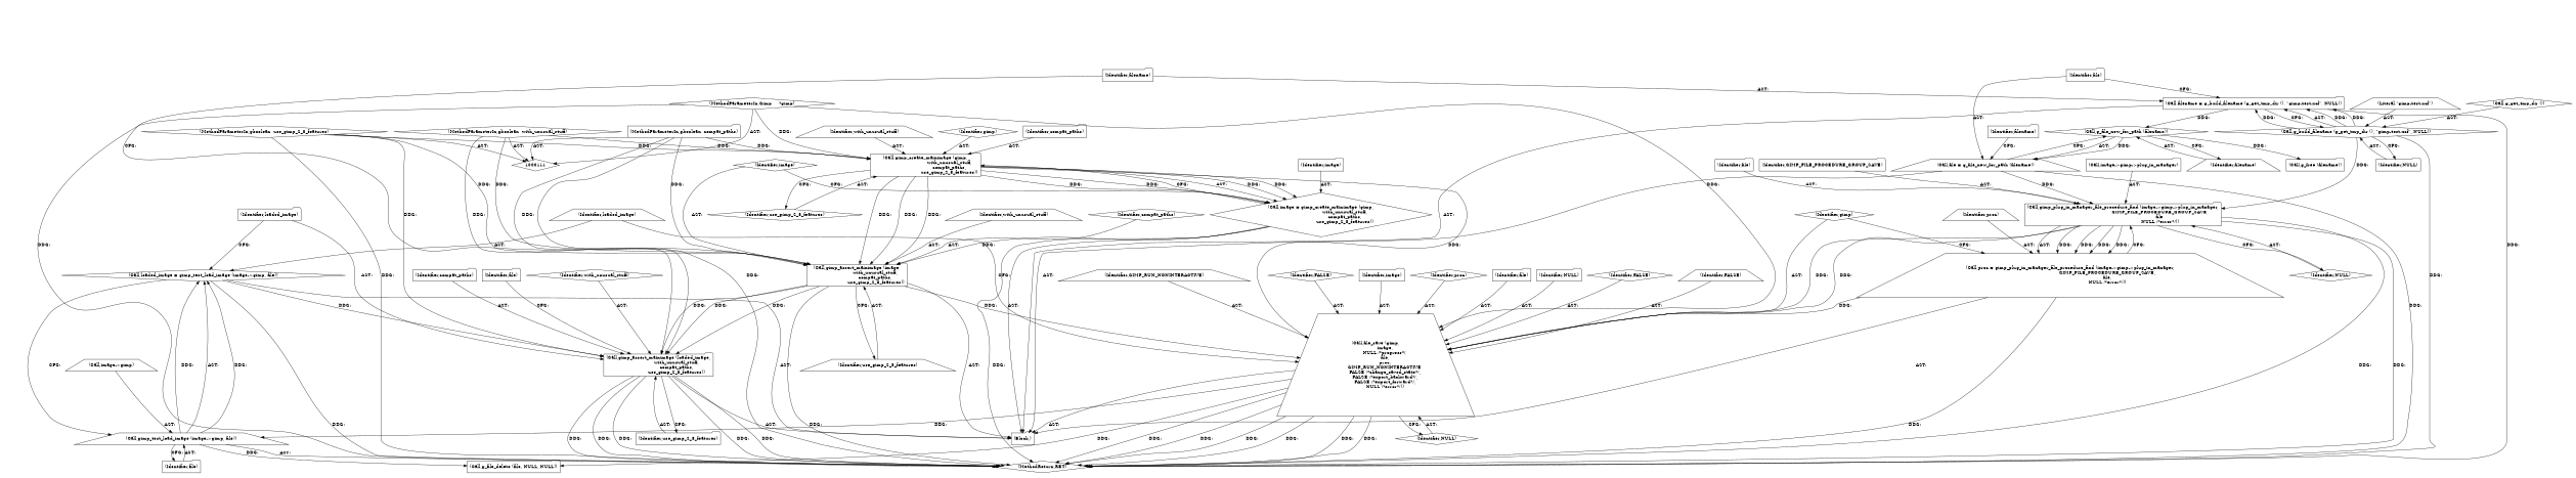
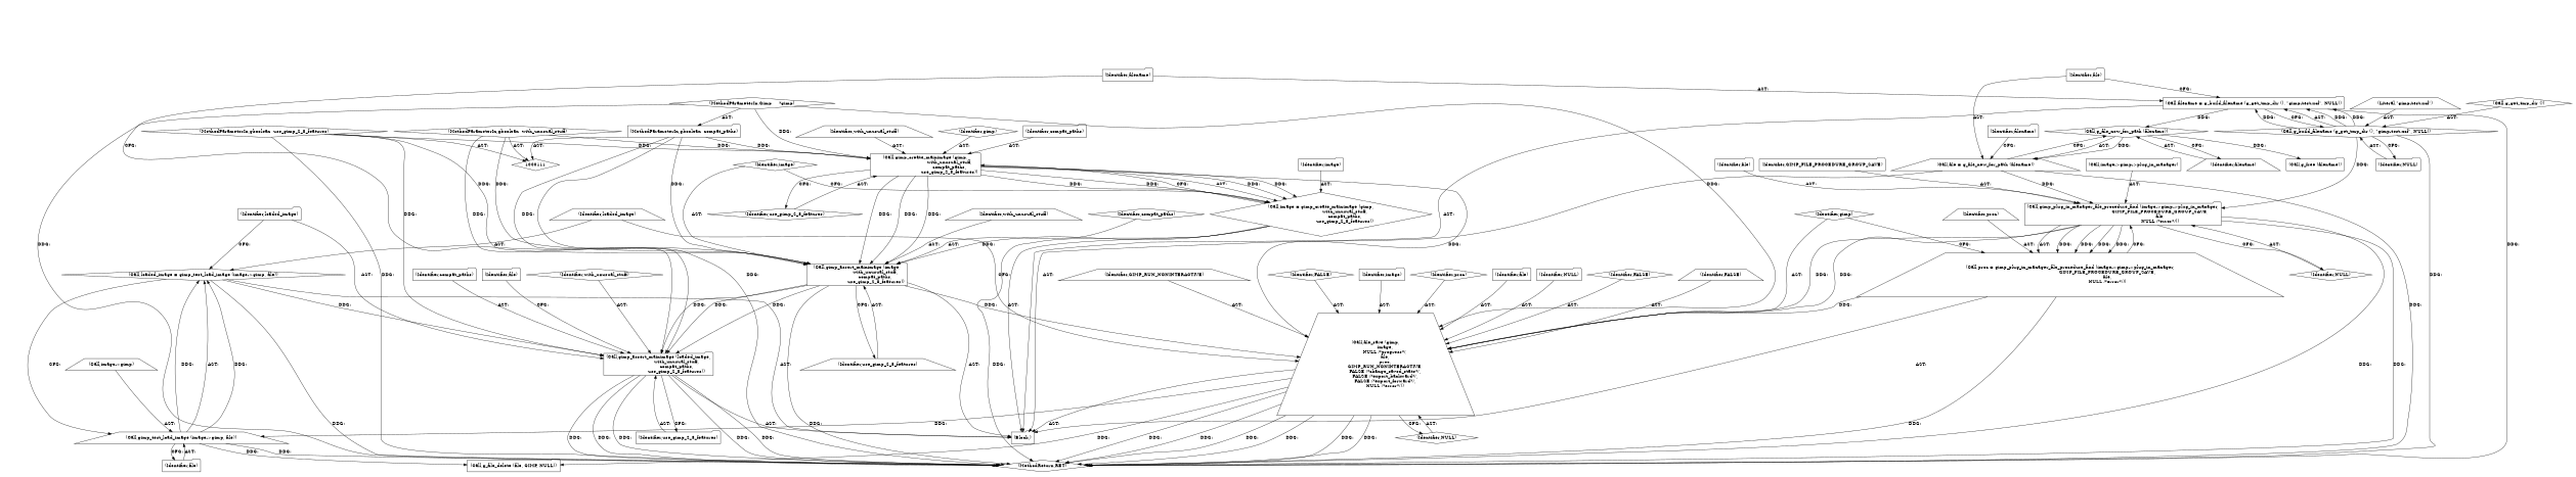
  digraph {
    node [shape=folder]
    n1 [label="(Call,gimp_assert_mainimage (loaded_image,\n                         with_unusual_stuff,\n                         compat_paths,\n                         use_gimp_2_8_features))"]
    n2 [label="(Identifier,use_gimp_2_8_features)"]
    n3 [label="(MethodReturn,RET)" shape=diamond]
    n4 [label="(Block,)"]
    n5 [label="(Call,loaded_image = gimp_test_load_image (image->gimp, file))" shape=diamond]
    n6 [label="(Call,gimp_test_load_image (image->gimp, file))" shape=trapezium]
    n7 [label="(Identifier,file)"]
-   n8 [label="(Call,g_file_delete (file, NULL, NULL))"]
+   n8 [label="(Call,g_file_delete (file, GIMP, NULL))"]
    n9 [label="(Call,file_save (gimp,\n             image,\n             NULL /*progress*/,\n             file,\n             proc,\n             GIMP_RUN_NONINTERACTIVE,\n             FALSE /*change_saved_state*/,\n             FALSE /*export_backward*/,\n             FALSE /*export_forward*/,\n             NULL /*error*/))" shape=trapezium]
    n10 [label="(Identifier,NULL)" shape=diamond]
    n11 [label="(Call,gimp_create_mainimage (gimp,\n                                 with_unusual_stuff,\n                                 compat_paths,\n                                 use_gimp_2_8_features))"]
    n12 [label="(Call,gimp_assert_mainimage (image,\n                         with_unusual_stuff,\n                         compat_paths,\n                          use_gimp_2_8_features))"]
    n13 [label="(Call,image = gimp_create_mainimage (gimp,\n                                 with_unusual_stuff,\n                                 compat_paths,\n                                 use_gimp_2_8_features))" shape=diamond]
    n14 [label="(Identifier,use_gimp_2_8_features)" shape=diamond]
    n15 [label="(Identifier,use_gimp_2_8_features)" shape=trapezium]
    n16 [label="(MethodParameterIn,Gimp     *gimp)" shape=diamond]
    1000111 [shape=diamond]
    n18 [label="(MethodParameterIn,gboolean  with_unusual_stuff)" shape=diamond]
    n19 [label="(MethodParameterIn,gboolean  compat_paths)"]
    n20 [label="(MethodParameterIn,gboolean  use_gimp_2_8_features)" shape=diamond]
    n21 [label="(Call,gimp_plug_in_manager_file_procedure_find (image->gimp->plug_in_manager,\n                                                   GIMP_FILE_PROCEDURE_GROUP_SAVE,\n                                                   file,\n                                                   NULL /*error*/))"]
    n22 [label="(Call,proc = gimp_plug_in_manager_file_procedure_find (image->gimp->plug_in_manager,\n                                                   GIMP_FILE_PROCEDURE_GROUP_SAVE,\n                                                   file,\n                                                   NULL /*error*/))" shape=trapezium]
    n23 [label="(Identifier,NULL)" shape=diamond]
    n24 [label="(Call,file = g_file_new_for_path (filename))" shape=trapezium]
    n25 [label="(Call,g_file_new_for_path (filename))" shape=diamond]
    n26 [label="(Call,g_free (filename))"]
    n27 [label="(Identifier,filename)" shape=trapezium]
    n28 [label="(Call,filename = g_build_filename (g_get_tmp_dir (), \"gimp-test.xcf\", NULL))"]
    n29 [label="(Call,g_build_filename (g_get_tmp_dir (), \"gimp-test.xcf\", NULL))" shape=diamond]
    n30 [label="(Identifier,NULL)"]
    n31 [label="(Identifier,filename)"]
    n32 [label="(Identifier,GIMP_FILE_PROCEDURE_GROUP_SAVE)"]
    n33 [label="(Literal,\"gimp-test.xcf\")" shape=trapezium]
    n34 [label="(Identifier,loaded_image)"]
    n35 [label="(Identifier,GIMP_RUN_NONINTERACTIVE)" shape=trapezium]
    n36 [label="(Call,image->gimp->plug_in_manager)"]
    n37 [label="(Identifier,file)"]
    n38 [label="(Identifier,loaded_image)" shape=trapezium]
    n39 [label="(Call,image->gimp)" shape=trapezium]
    n40 [label="(Identifier,FALSE)" shape=diamond]
    n41 [label="(Identifier,image)"]
    n42 [label="(Identifier,proc)" shape=diamond]
    n43 [label="(Identifier,filename)"]
    n44 [label="(Identifier,compat_paths)"]
    n45 [label="(Identifier,file)"]
    n46 [label="(Identifier,file)"]
    n47 [label="(Identifier,gimp)" shape=diamond]
    n48 [label="(Identifier,with_unusual_stuff)" shape=diamond]
    n49 [label="(Identifier,with_unusual_stuff)" shape=trapezium]
    n50 [label="(Identifier,NULL)"]
    n51 [label="(Identifier,FALSE)" shape=diamond]
    n52 [label="(Call,g_get_tmp_dir ())" shape=diamond]
    n53 [label="(Identifier,compat_paths)"]
    n54 [label="(Identifier,compat_paths)" shape=diamond]
    n55 [label="(Identifier,FALSE)" shape=trapezium]
    n56 [label="(Identifier,file)"]
    n57 [label="(Identifier,gimp)" shape=diamond]
    n58 [label="(Identifier,image)"]
    n59 [label="(Identifier,image)" shape=diamond]
    n60 [label="(Identifier,with_unusual_stuff)" shape=trapezium]
    n61 [label="(Identifier,proc)" shape=trapezium]
    n1 -> n2 [label="CFG: "]
    n1 -> n3 [label="DDG: "]
    n1 -> n3 [label="DDG: "]
    n1 -> n3 [label="DDG: "]
    n1 -> n3 [label="DDG: "]
    n1 -> n3 [label="DDG: "]
    n1 -> n4 [label="AST: "]
    n2 -> n1 [label="AST: "]
    n5 -> n1 [label="DDG: "]
    n5 -> n3 [label="DDG: "]
    n5 -> n4 [label="AST: "]
    n5 -> n6 [label="CFG: "]
-   n6 -> n3 [label="AST: "]
+   n6 -> n3 [label="DDG: "]
    n6 -> n5 [label="AST: "]
    n6 -> n5 [label="DDG: "]
    n6 -> n5 [label="DDG: "]
    n6 -> n7 [label="CFG: "]
    n6 -> n8 [label="DDG: "]
    n7 -> n6 [label="AST: "]
    n9 -> n3 [label="DDG: "]
    n9 -> n3 [label="DDG: "]
    n9 -> n3 [label="DDG: "]
    n9 -> n3 [label="DDG: "]
    n9 -> n3 [label="DDG: "]
    n9 -> n3 [label="DDG: "]
    n9 -> n4 [label="AST: "]
    n9 -> n6 [label="DDG: "]
    n9 -> n8 [label="DDG: "]
    n9 -> n10 [label="CFG: "]
    n10 -> n9 [label="AST: "]
    n11 -> n9 [label="DDG: "]
    n11 -> n12 [label="DDG: "]
    n11 -> n12 [label="DDG: "]
    n11 -> n12 [label="DDG: "]
    n11 -> n13 [label="AST: "]
    n11 -> n13 [label="DDG: "]
    n11 -> n13 [label="DDG: "]
    n11 -> n13 [label="DDG: "]
    n11 -> n13 [label="DDG: "]
    n11 -> n14 [label="CFG: "]
    n12 -> n1 [label="DDG: "]
    n12 -> n1 [label="DDG: "]
    n12 -> n1 [label="DDG: "]
    n12 -> n3 [label="DDG: "]
    n12 -> n4 [label="AST: "]
    n12 -> n9 [label="DDG: "]
    n12 -> n15 [label="CFG: "]
    n13 -> n3 [label="DDG: "]
    n13 -> n4 [label="AST: "]
    n13 -> n11 [label="CFG: "]
    n13 -> n12 [label="DDG: "]
    n14 -> n11 [label="AST: "]
    n15 -> n12 [label="AST: "]
    n16 -> n3 [label="DDG: "]
    n16 -> n9 [label="DDG: "]
    n16 -> n11 [label="DDG: "]
-   n16 -> 1000111 [label="AST: "]
+   n16 -> n19 [label="AST: "]
    n18 -> n1 [label="DDG: "]
    n18 -> n11 [label="DDG: "]
    n18 -> n12 [label="DDG: "]
    n18 -> 1000111 [label="AST: "]
    n19 -> n1 [label="DDG: "]
    n19 -> n3 [label="DDG: "]
    n19 -> n11 [label="DDG: "]
    n19 -> n12 [label="DDG: "]
    n19 -> 1000111 [label="AST: "]
    n20 -> n1 [label="DDG: "]
    n20 -> n3 [label="DDG: "]
    n20 -> n11 [label="DDG: "]
    n20 -> n12 [label="DDG: "]
    n20 -> 1000111 [label="AST: "]
    n21 -> n3 [label="DDG: "]
    n21 -> n3 [label="DDG: "]
    n21 -> n9 [label="DDG: "]
    n21 -> n9 [label="DDG: "]
    n21 -> n22 [label="AST: "]
    n21 -> n22 [label="DDG: "]
    n21 -> n22 [label="DDG: "]
    n21 -> n22 [label="DDG: "]
    n21 -> n22 [label="DDG: "]
    n21 -> n23 [label="CFG: "]
    n22 -> n3 [label="DDG: "]
    n22 -> n4 [label="AST: "]
    n22 -> n9 [label="DDG: "]
    n22 -> n21 [label="CFG: "]
    n23 -> n21 [label="AST: "]
    n24 -> n3 [label="DDG: "]
    n24 -> n4 [label="AST: "]
    n24 -> n21 [label="DDG: "]
    n24 -> n25 [label="CFG: "]
    n25 -> n24 [label="AST: "]
    n25 -> n24 [label="DDG: "]
    n25 -> n26 [label="DDG: "]
    n25 -> n27 [label="CFG: "]
    n27 -> n25 [label="AST: "]
    n28 -> n3 [label="DDG: "]
    n28 -> n4 [label="AST: "]
    n28 -> n25 [label="DDG: "]
    n28 -> n29 [label="CFG: "]
    n29 -> n3 [label="DDG: "]
    n29 -> n21 [label="DDG: "]
    n29 -> n28 [label="AST: "]
    n29 -> n28 [label="DDG: "]
    n29 -> n28 [label="DDG: "]
    n29 -> n28 [label="DDG: "]
    n29 -> n30 [label="CFG: "]
    n30 -> n29 [label="AST: "]
    n31 -> n12 [label="CFG: "]
    n31 -> n28 [label="AST: "]
    n32 -> n21 [label="AST: "]
    n33 -> n29 [label="AST: "]
    n34 -> n1 [label="AST: "]
    n34 -> n5 [label="CFG: "]
    n35 -> n9 [label="AST: "]
    n36 -> n21 [label="AST: "]
    n37 -> n21 [label="AST: "]
    n38 -> n5 [label="AST: "]
    n38 -> n9 [label="CFG: "]
    n39 -> n6 [label="AST: "]
    n40 -> n9 [label="AST: "]
    n41 -> n9 [label="AST: "]
    n42 -> n9 [label="AST: "]
    n43 -> n24 [label="CFG: "]
    n44 -> n1 [label="AST: "]
    n45 -> n1 [label="CFG: "]
    n46 -> n9 [label="AST: "]
    n47 -> n11 [label="AST: "]
    n48 -> n1 [label="AST: "]
    n49 -> n12 [label="AST: "]
    n50 -> n9 [label="AST: "]
    n51 -> n9 [label="AST: "]
    n52 -> n29 [label="AST: "]
    n53 -> n11 [label="AST: "]
    n54 -> n12 [label="AST: "]
    n55 -> n9 [label="AST: "]
    n56 -> n24 [label="AST: "]
    n56 -> n28 [label="CFG: "]
    n57 -> n9 [label="AST: "]
    n57 -> n22 [label="CFG: "]
    n58 -> n13 [label="AST: "]
    n59 -> n12 [label="AST: "]
    n59 -> n13 [label="CFG: "]
    n60 -> n11 [label="AST: "]
    n61 -> n22 [label="AST: "]
  }
